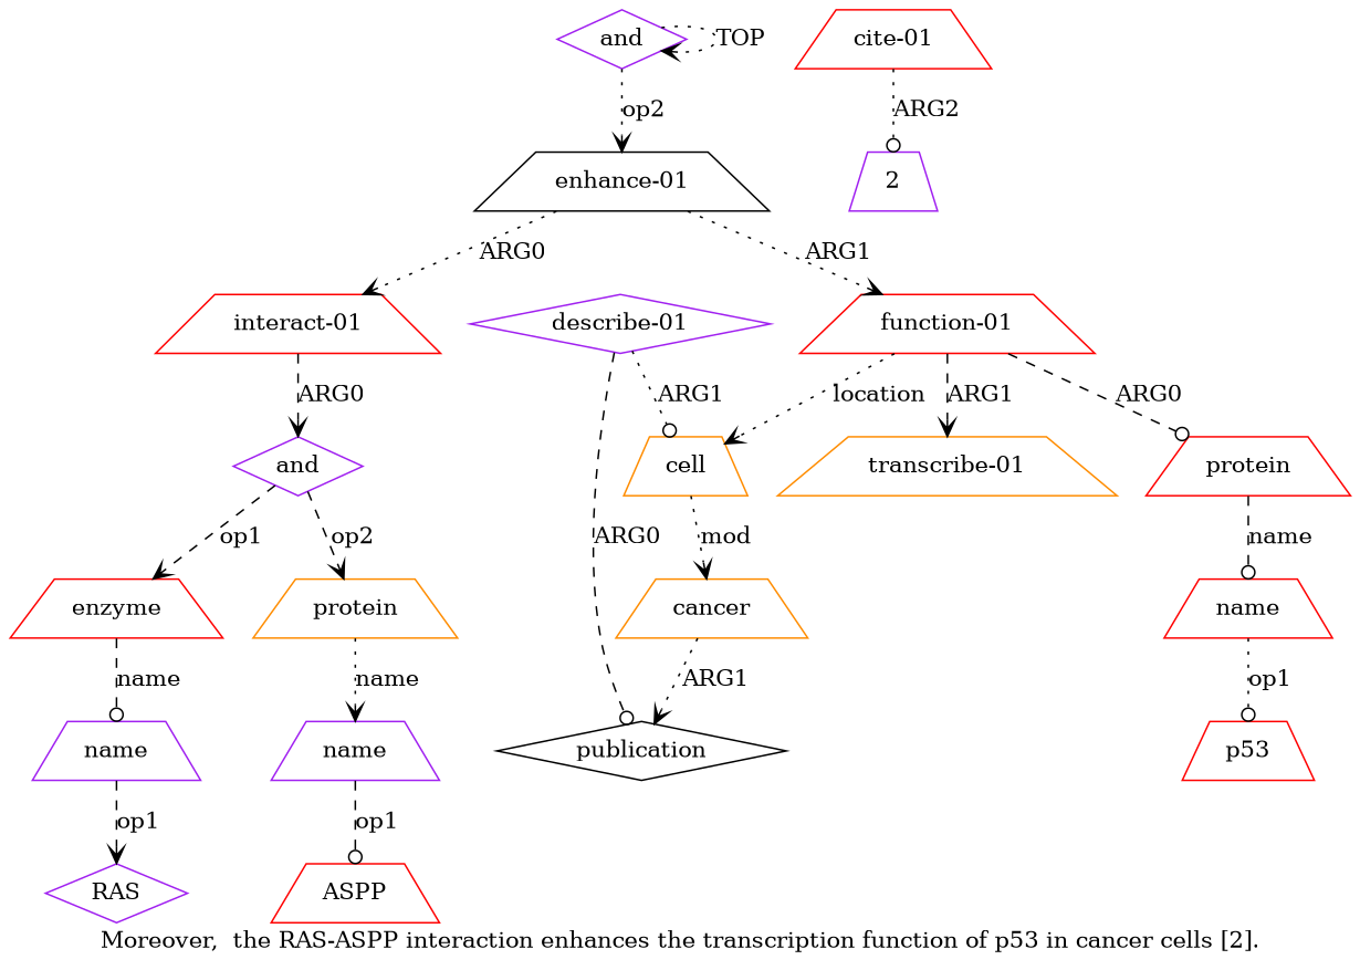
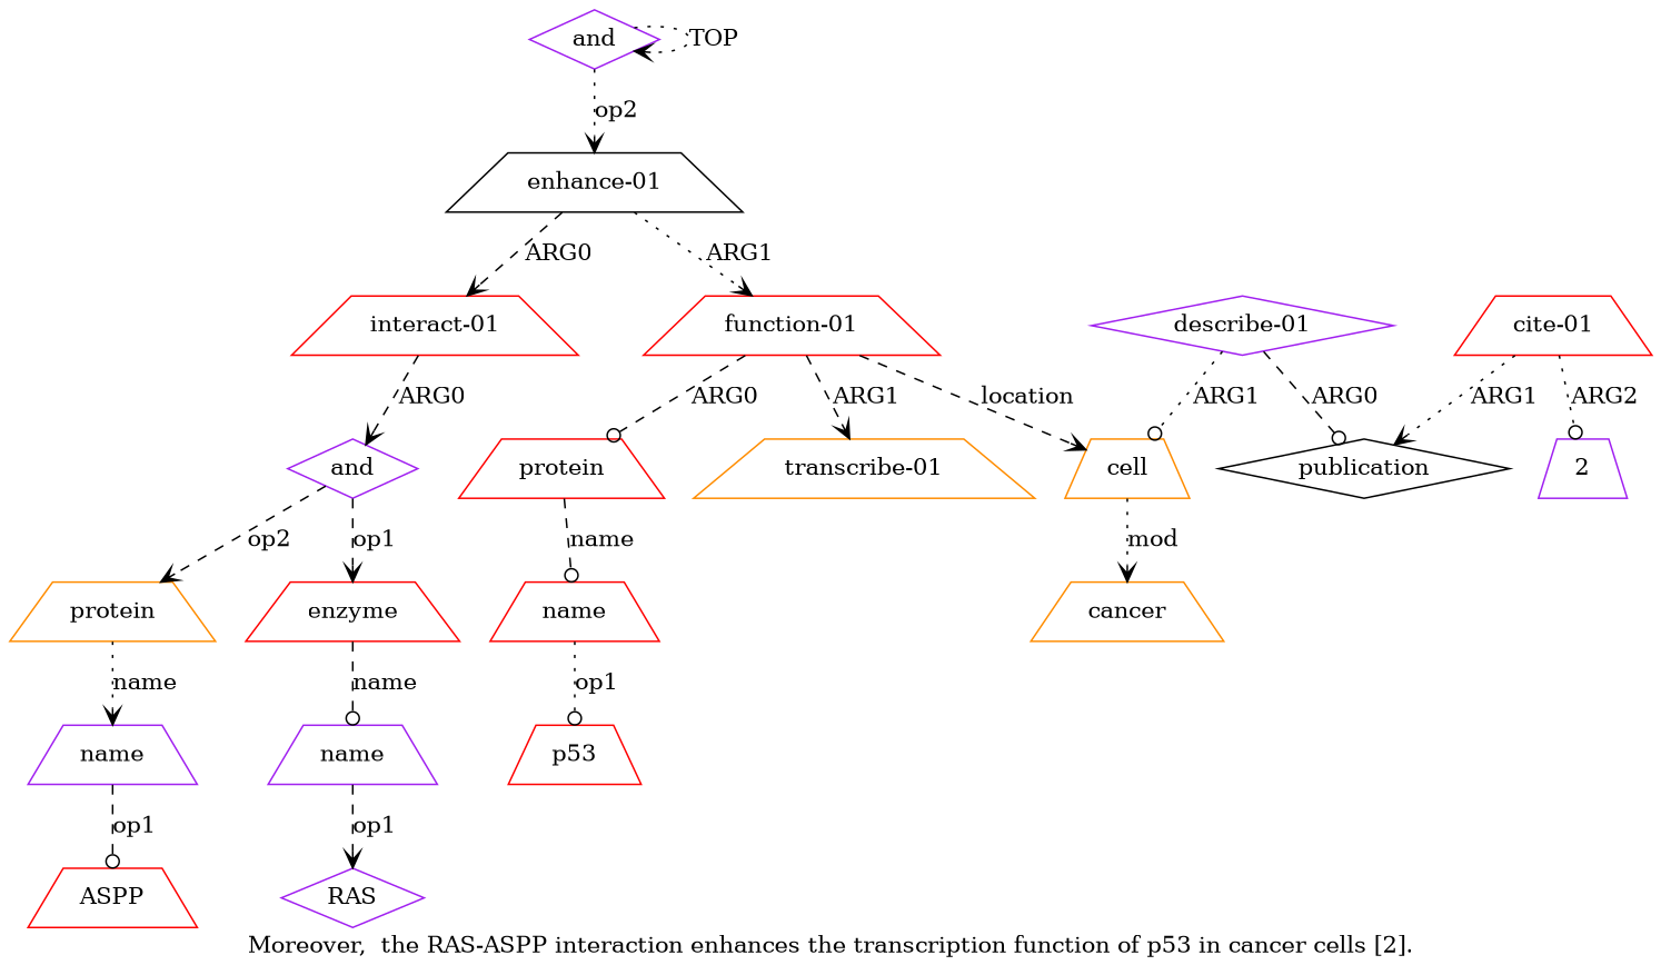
  digraph {
    label="Moreover,  the RAS-ASPP interaction enhances the transcription function of p53 in cancer cells [2]."
    node [color=red gold_ind=-1 gold_label=name shape=trapezium test_ind=-1 test_label=name]
    edge [arrowhead=vee color=black gold_label=ARG0 style=dotted test_label=ARG0]
    n1 [color=black gold_ind=15 gold_label=publication label=publication shape=diamond test_ind=15 test_label=publication]
    n2 [color=purple gold_ind=14 gold_label="describe-01" label="describe-01" shape=diamond test_ind=14 test_label="describe-01"]
    n3 [color=darkorange gold_ind=12 gold_label=cell label=cell test_ind=12 test_label=cell]
    n4 [color=black gold_ind=1 gold_label="enhance-01" label="enhance-01" test_ind=1 test_label="enhance-01"]
    n5 [gold_ind=2 gold_label="interact-01" label="interact-01" test_ind=2 test_label="interact-01"]
    n6 [gold_ind=8 gold_label="function-01" label="function-01" test_ind=8 test_label="function-01"]
    n7 [color=purple gold_ind=3 gold_label=and label=and shape=diamond test_ind=3 test_label=and]
    n8 [color=darkorange gold_ind=11 gold_label="transcribe-01" label="transcribe-01" test_ind=11 test_label="transcribe-01"]
    n9 [gold_ind=9 gold_label=protein label=protein test_ind=9 test_label=protein]
    n10 [color=purple gold_label=RAS label=RAS shape=diamond test_label=RAS]
    n11 [gold_ind=16 gold_label="cite-01" label="cite-01" test_ind=16 test_label="cite-01"]
    n12 [color=purple gold_label=2 label=2 test_label=2]
    n13 [gold_ind=10 label=name test_ind=10]
    n14 [gold_label=p53 label=p53 test_label=p53]
    n15 [color=darkorange gold_ind=13 gold_label=cancer label=cancer test_ind=13 test_label=cancer]
    n16 [gold_label=ASPP label=ASPP test_label=ASPP]
    n17 [gold_ind=4 gold_label=enzyme label=enzyme test_ind=4 test_label=enzyme]
    n18 [color=darkorange gold_ind=6 gold_label=protein label=protein test_ind=6 test_label=protein]
    n19 [color=purple gold_ind=0 gold_label=and label=and shape=diamond test_ind=0 test_label=and]
    n20 [color=purple gold_ind=5 label=name test_ind=5]
    n21 [color=purple gold_ind=7 label=name test_ind=7]
    n2 -> n1 [arrowhead=odot label=ARG0 style=dashed]
    n2 -> n3 [arrowhead=odot gold_label=ARG1 label=ARG1 test_label=ARG1]
    n3 -> n15 [gold_label=mod label=mod test_label=mod]
-   n4 -> n5 [label=ARG0]
+   n4 -> n5 [label=ARG0 style=dashed]
    n4 -> n6 [gold_label=ARG1 label=ARG1 test_label=ARG1]
    n5 -> n7 [label=ARG0 style=dashed]
-   n6 -> n3 [gold_label=location label=location test_label=location]
+   n6 -> n3 [gold_label=location label=location style=dashed test_label=location]
    n6 -> n8 [gold_label=ARG1 label=ARG1 style=dashed test_label=ARG1]
    n6 -> n9 [arrowhead=odot label=ARG0 style=dashed]
    n7 -> n17 [gold_label=op1 label=op1 style=dashed test_label=op1]
    n7 -> n18 [gold_label=op2 label=op2 style=dashed test_label=op2]
    n9 -> n13 [arrowhead=odot gold_label=name label=name style=dashed test_label=name]
-   n15 -> n1 [gold_label=ARG1 label=ARG1 test_label=ARG1]
+   n11 -> n1 [gold_label=ARG1 label=ARG1 test_label=ARG1]
    n11 -> n12 [arrowhead=odot gold_label=ARG2 label=ARG2 test_label=ARG2]
    n13 -> n14 [arrowhead=odot gold_label=op1 label=op1 test_label=op1]
    n17 -> n20 [arrowhead=odot gold_label=name label=name style=dashed test_label=name]
    n18 -> n21 [gold_label=name label=name test_label=name]
    n19 -> n4 [gold_label=op2 label=op2 test_label=op2]
    n19 -> n19 [gold_label=TOP label=TOP test_label=TOP]
    n20 -> n10 [gold_label=op1 label=op1 style=dashed test_label=op1]
    n21 -> n16 [arrowhead=odot gold_label=op1 label=op1 style=dashed test_label=op1]
  }
